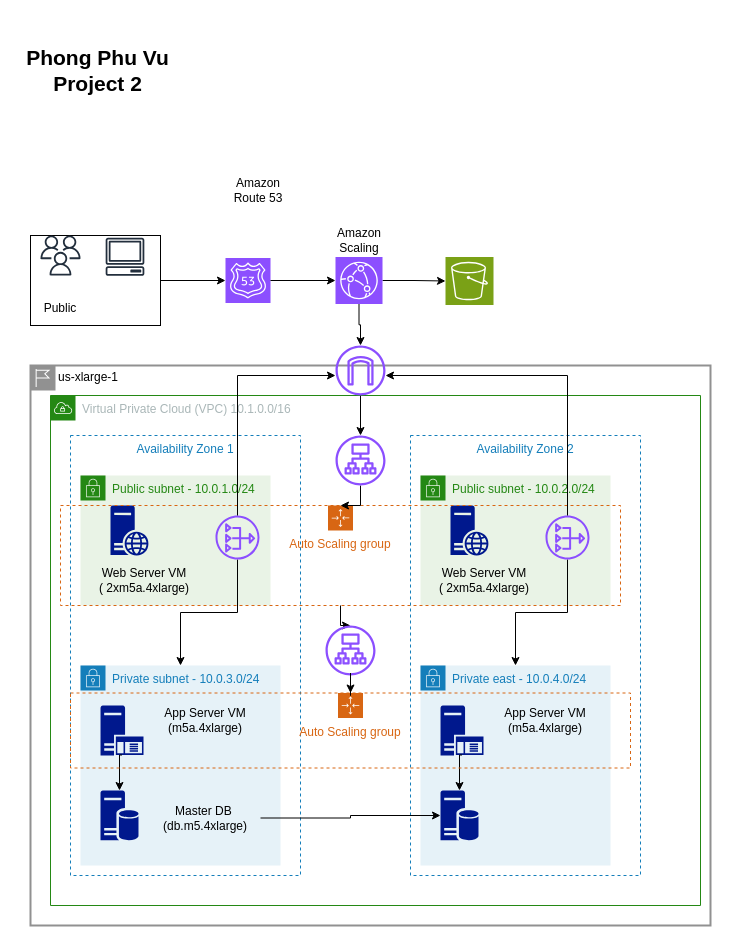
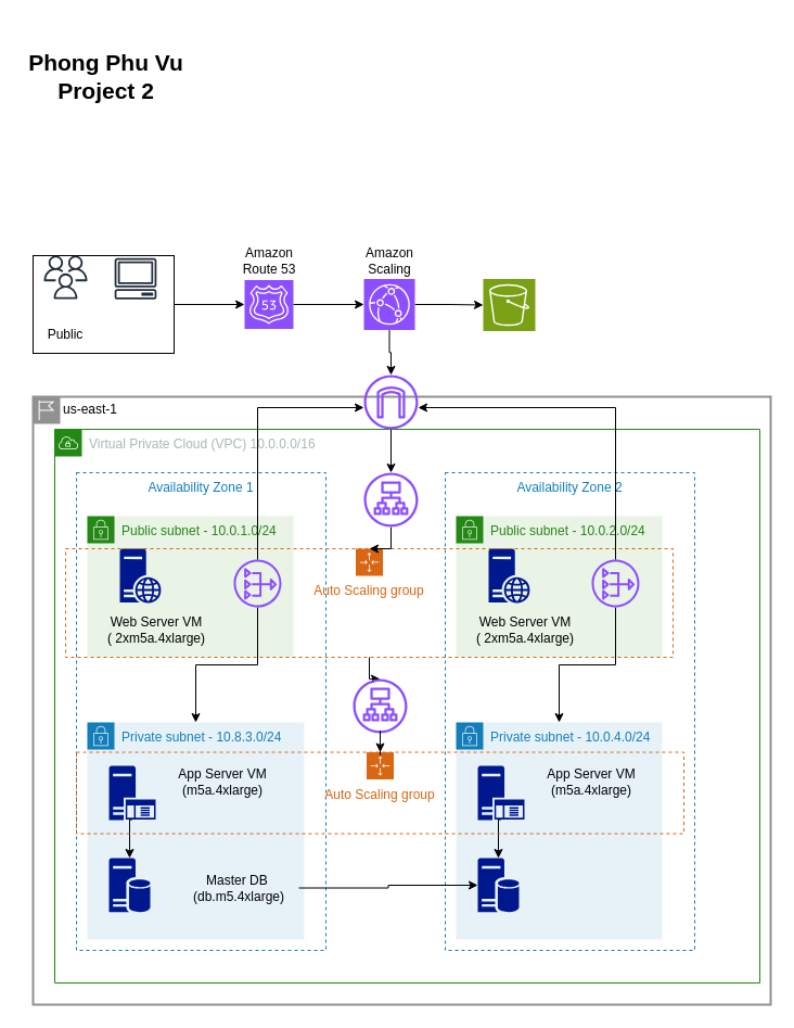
  <mxCell id="0" />
  <mxCell id="1" parent="0" />
- <mxCell id="2" value="us-xlarge-1" style="shape=mxgraph.ibm.box;prType=region;fontStyle=0;verticalAlign=top;align=left;spacingLeft=32;spacingTop=4;fillColor=none;rounded=0;whiteSpace=wrap;html=1;strokeColor=#919191;strokeWidth=2;dashed=0;container=1;spacing=-4;collapsible=0;expand=0;recursiveResize=0;" vertex="1" parent="1"><mxGeometry x="30" y="365" width="680" height="560" as="geometry" /></mxCell>
+ <mxCell id="2" value="us-east-1" style="shape=mxgraph.ibm.box;prType=region;fontStyle=0;verticalAlign=top;align=left;spacingLeft=32;spacingTop=4;fillColor=none;rounded=0;whiteSpace=wrap;html=1;strokeColor=#919191;strokeWidth=2;dashed=0;container=1;spacing=-4;collapsible=0;expand=0;recursiveResize=0;" vertex="1" parent="1"><mxGeometry x="30" y="365" width="680" height="560" as="geometry" /></mxCell>
  <mxCell id="3" value="Public subnet - 10.0.1.0/24" style="points=[[0,0],[0.25,0],[0.5,0],[0.75,0],[1,0],[1,0.25],[1,0.5],[1,0.75],[1,1],[0.75,1],[0.5,1],[0.25,1],[0,1],[0,0.75],[0,0.5],[0,0.25]];outlineConnect=0;gradientColor=none;html=1;whiteSpace=wrap;fontSize=12;fontStyle=0;container=1;pointerEvents=0;collapsible=0;recursiveResize=0;shape=mxgraph.aws4.group;grIcon=mxgraph.aws4.group_security_group;grStroke=0;strokeColor=#248814;fillColor=#E9F3E6;verticalAlign=top;align=left;spacingLeft=30;fontColor=#248814;dashed=0;" vertex="1" parent="2"><mxGeometry x="50" y="110" width="190" height="130" as="geometry" /></mxCell>
  <mxCell id="4" value="" style="sketch=0;aspect=fixed;pointerEvents=1;shadow=0;dashed=0;html=1;strokeColor=none;labelPosition=center;verticalLabelPosition=bottom;verticalAlign=top;align=center;fillColor=#00188D;shape=mxgraph.mscae.enterprise.web_server" vertex="1" parent="3"><mxGeometry x="30" y="30" width="38" height="50" as="geometry" /></mxCell>
  <mxCell id="5" value="Web Server VM&lt;br&gt;( 2xm5a.4xlarge)" style="text;strokeColor=none;align=center;fillColor=none;html=1;verticalAlign=middle;whiteSpace=wrap;rounded=0;" vertex="1" parent="3"><mxGeometry x="8" y="90" width="112" height="30" as="geometry" /></mxCell>
  <mxCell id="6" value="Public subnet - 10.0.2.0/24" style="points=[[0,0],[0.25,0],[0.5,0],[0.75,0],[1,0],[1,0.25],[1,0.5],[1,0.75],[1,1],[0.75,1],[0.5,1],[0.25,1],[0,1],[0,0.75],[0,0.5],[0,0.25]];outlineConnect=0;gradientColor=none;html=1;whiteSpace=wrap;fontSize=12;fontStyle=0;container=1;pointerEvents=0;collapsible=0;recursiveResize=0;shape=mxgraph.aws4.group;grIcon=mxgraph.aws4.group_security_group;grStroke=0;strokeColor=#248814;fillColor=#E9F3E6;verticalAlign=top;align=left;spacingLeft=30;fontColor=#248814;dashed=0;" vertex="1" parent="2"><mxGeometry x="390" y="110" width="190" height="130" as="geometry" /></mxCell>
  <mxCell id="7" value="" style="sketch=0;aspect=fixed;pointerEvents=1;shadow=0;dashed=0;html=1;strokeColor=none;labelPosition=center;verticalLabelPosition=bottom;verticalAlign=top;align=center;fillColor=#00188D;shape=mxgraph.mscae.enterprise.web_server" vertex="1" parent="6"><mxGeometry x="30" y="30" width="38" height="50" as="geometry" /></mxCell>
  <mxCell id="8" value="Web Server VM&lt;br&gt;( 2xm5a.4xlarge)" style="text;strokeColor=none;align=center;fillColor=none;html=1;verticalAlign=middle;whiteSpace=wrap;rounded=0;" vertex="1" parent="6"><mxGeometry x="8" y="90" width="112" height="30" as="geometry" /></mxCell>
- <mxCell id="9" value="Virtual Private Cloud (VPC) 10.1.0.0/16" style="points=[[0,0],[0.25,0],[0.5,0],[0.75,0],[1,0],[1,0.25],[1,0.5],[1,0.75],[1,1],[0.75,1],[0.5,1],[0.25,1],[0,1],[0,0.75],[0,0.5],[0,0.25]];outlineConnect=0;gradientColor=none;html=1;whiteSpace=wrap;fontSize=12;fontStyle=0;container=1;pointerEvents=0;collapsible=0;recursiveResize=0;shape=mxgraph.aws4.group;grIcon=mxgraph.aws4.group_vpc;strokeColor=#248814;fillColor=none;verticalAlign=top;align=left;spacingLeft=30;fontColor=#AAB7B8;dashed=0;" vertex="1" parent="2"><mxGeometry x="20" y="30" width="650" height="510" as="geometry" /></mxCell>
+ <mxCell id="9" value="Virtual Private Cloud (VPC) 10.0.0.0/16" style="points=[[0,0],[0.25,0],[0.5,0],[0.75,0],[1,0],[1,0.25],[1,0.5],[1,0.75],[1,1],[0.75,1],[0.5,1],[0.25,1],[0,1],[0,0.75],[0,0.5],[0,0.25]];outlineConnect=0;gradientColor=none;html=1;whiteSpace=wrap;fontSize=12;fontStyle=0;container=1;pointerEvents=0;collapsible=0;recursiveResize=0;shape=mxgraph.aws4.group;grIcon=mxgraph.aws4.group_vpc;strokeColor=#248814;fillColor=none;verticalAlign=top;align=left;spacingLeft=30;fontColor=#AAB7B8;dashed=0;" vertex="1" parent="2"><mxGeometry x="20" y="30" width="650" height="510" as="geometry" /></mxCell>
  <mxCell id="10" style="edgeStyle=orthogonalEdgeStyle;rounded=0;orthogonalLoop=1;jettySize=auto;html=1;exitX=0.5;exitY=1;exitDx=0;exitDy=0;" edge="1" parent="9" source="11" target="12"><mxGeometry relative="1" as="geometry" /></mxCell>
  <mxCell id="11" value="Auto Scaling group" style="points=[[0,0],[0.25,0],[0.5,0],[0.75,0],[1,0],[1,0.25],[1,0.5],[1,0.75],[1,1],[0.75,1],[0.5,1],[0.25,1],[0,1],[0,0.75],[0,0.5],[0,0.25]];outlineConnect=0;gradientColor=none;html=1;whiteSpace=wrap;fontSize=12;fontStyle=0;container=1;pointerEvents=0;collapsible=0;recursiveResize=0;shape=mxgraph.aws4.groupCenter;grIcon=mxgraph.aws4.group_auto_scaling_group;grStroke=1;strokeColor=#D86613;fillColor=none;verticalAlign=top;align=center;fontColor=#D86613;dashed=1;spacingTop=25;" vertex="1" parent="9"><mxGeometry x="10" y="110" width="560" height="100" as="geometry" /></mxCell>
  <mxCell id="12" value="" style="sketch=0;outlineConnect=0;fontColor=#232F3E;gradientColor=none;fillColor=#8C4FFF;strokeColor=none;dashed=0;verticalLabelPosition=bottom;verticalAlign=top;align=center;html=1;fontSize=12;fontStyle=0;aspect=fixed;pointerEvents=1;shape=mxgraph.aws4.application_load_balancer;" vertex="1" parent="9"><mxGeometry x="275" y="230" width="50" height="50" as="geometry" /></mxCell>
  <mxCell id="13" value="Availability Zone 1" style="fillColor=none;strokeColor=#147EBA;dashed=1;verticalAlign=top;fontStyle=0;fontColor=#147EBA;whiteSpace=wrap;html=1;" vertex="1" parent="2"><mxGeometry x="40" y="70" width="230" height="440" as="geometry" /></mxCell>
- <mxCell id="14" value="Private subnet&amp;nbsp;- 10.0.3.0/24" style="points=[[0,0],[0.25,0],[0.5,0],[0.75,0],[1,0],[1,0.25],[1,0.5],[1,0.75],[1,1],[0.75,1],[0.5,1],[0.25,1],[0,1],[0,0.75],[0,0.5],[0,0.25]];outlineConnect=0;gradientColor=none;html=1;whiteSpace=wrap;fontSize=12;fontStyle=0;container=1;pointerEvents=0;collapsible=0;recursiveResize=0;shape=mxgraph.aws4.group;grIcon=mxgraph.aws4.group_security_group;grStroke=0;strokeColor=#147EBA;fillColor=#E6F2F8;verticalAlign=top;align=left;spacingLeft=30;fontColor=#147EBA;dashed=0;" vertex="1" parent="2"><mxGeometry x="50" y="300" width="200" height="200" as="geometry" /></mxCell>
+ <mxCell id="14" value="Private subnet&amp;nbsp;- 10.8.3.0/24" style="points=[[0,0],[0.25,0],[0.5,0],[0.75,0],[1,0],[1,0.25],[1,0.5],[1,0.75],[1,1],[0.75,1],[0.5,1],[0.25,1],[0,1],[0,0.75],[0,0.5],[0,0.25]];outlineConnect=0;gradientColor=none;html=1;whiteSpace=wrap;fontSize=12;fontStyle=0;container=1;pointerEvents=0;collapsible=0;recursiveResize=0;shape=mxgraph.aws4.group;grIcon=mxgraph.aws4.group_security_group;grStroke=0;strokeColor=#147EBA;fillColor=#E6F2F8;verticalAlign=top;align=left;spacingLeft=30;fontColor=#147EBA;dashed=0;" vertex="1" parent="2"><mxGeometry x="50" y="300" width="200" height="200" as="geometry" /></mxCell>
  <mxCell id="15" value="" style="sketch=0;aspect=fixed;pointerEvents=1;shadow=0;dashed=0;html=1;strokeColor=none;labelPosition=center;verticalLabelPosition=bottom;verticalAlign=top;align=center;fillColor=#00188D;shape=mxgraph.mscae.enterprise.database_server" vertex="1" parent="14"><mxGeometry x="20" y="125" width="38" height="50" as="geometry" /></mxCell>
  <mxCell id="16" value="App Server VM&lt;br&gt;(m5a.4xlarge)" style="text;strokeColor=none;align=center;fillColor=none;html=1;verticalAlign=middle;whiteSpace=wrap;rounded=0;" vertex="1" parent="14"><mxGeometry x="80" y="40" width="90" height="30" as="geometry" /></mxCell>
- <mxCell id="17" value="Master DB&amp;nbsp;&lt;br&gt;(db.m5.4xlarge)" style="text;strokeColor=none;align=center;fillColor=none;html=1;verticalAlign=middle;whiteSpace=wrap;rounded=0;" vertex="1" parent="14"><mxGeometry x="70" y="125" width="110" height="55" as="geometry" /></mxCell>
+ <mxCell id="17" value="Master DB&amp;nbsp;&lt;br&gt;(db.m5.4xlarge)" style="text;strokeColor=none;align=center;fillColor=none;html=1;verticalAlign=middle;whiteSpace=wrap;rounded=0;" vertex="1" parent="14"><mxGeometry x="85" y="125" width="110" height="55" as="geometry" /></mxCell>
  <mxCell id="18" value="Availability Zone 2" style="fillColor=none;strokeColor=#147EBA;dashed=1;verticalAlign=top;fontStyle=0;fontColor=#147EBA;whiteSpace=wrap;html=1;" vertex="1" parent="2"><mxGeometry x="380" y="70" width="230" height="440" as="geometry" /></mxCell>
- <mxCell id="19" value="Private east&amp;nbsp;- 10.0.4.0/24" style="points=[[0,0],[0.25,0],[0.5,0],[0.75,0],[1,0],[1,0.25],[1,0.5],[1,0.75],[1,1],[0.75,1],[0.5,1],[0.25,1],[0,1],[0,0.75],[0,0.5],[0,0.25]];outlineConnect=0;gradientColor=none;html=1;whiteSpace=wrap;fontSize=12;fontStyle=0;container=1;pointerEvents=0;collapsible=0;recursiveResize=0;shape=mxgraph.aws4.group;grIcon=mxgraph.aws4.group_security_group;grStroke=0;strokeColor=#147EBA;fillColor=#E6F2F8;verticalAlign=top;align=left;spacingLeft=30;fontColor=#147EBA;dashed=0;" vertex="1" parent="2"><mxGeometry x="390" y="300" width="190" height="200" as="geometry" /></mxCell>
+ <mxCell id="19" value="Private subnet&amp;nbsp;- 10.0.4.0/24" style="points=[[0,0],[0.25,0],[0.5,0],[0.75,0],[1,0],[1,0.25],[1,0.5],[1,0.75],[1,1],[0.75,1],[0.5,1],[0.25,1],[0,1],[0,0.75],[0,0.5],[0,0.25]];outlineConnect=0;gradientColor=none;html=1;whiteSpace=wrap;fontSize=12;fontStyle=0;container=1;pointerEvents=0;collapsible=0;recursiveResize=0;shape=mxgraph.aws4.group;grIcon=mxgraph.aws4.group_security_group;grStroke=0;strokeColor=#147EBA;fillColor=#E6F2F8;verticalAlign=top;align=left;spacingLeft=30;fontColor=#147EBA;dashed=0;" vertex="1" parent="2"><mxGeometry x="390" y="300" width="190" height="200" as="geometry" /></mxCell>
  <mxCell id="20" value="" style="sketch=0;aspect=fixed;pointerEvents=1;shadow=0;dashed=0;html=1;strokeColor=none;labelPosition=center;verticalLabelPosition=bottom;verticalAlign=top;align=center;fillColor=#00188D;shape=mxgraph.mscae.enterprise.database_server" vertex="1" parent="19"><mxGeometry x="20" y="125" width="38" height="50" as="geometry" /></mxCell>
  <mxCell id="21" value="App Server VM&lt;br&gt;(m5a.4xlarge)" style="text;strokeColor=none;align=center;fillColor=none;html=1;verticalAlign=middle;whiteSpace=wrap;rounded=0;" vertex="1" parent="19"><mxGeometry x="80" y="40" width="90" height="30" as="geometry" /></mxCell>
  <mxCell id="22" value="" style="sketch=0;aspect=fixed;pointerEvents=1;shadow=0;dashed=0;html=1;strokeColor=none;labelPosition=center;verticalLabelPosition=bottom;verticalAlign=top;align=center;fillColor=#00188D;shape=mxgraph.mscae.enterprise.application_server" vertex="1" parent="19"><mxGeometry x="20" y="40" width="43" height="50" as="geometry" /></mxCell>
  <mxCell id="23" style="edgeStyle=orthogonalEdgeStyle;rounded=0;orthogonalLoop=1;jettySize=auto;html=1;exitX=0.5;exitY=0.99;exitDx=0;exitDy=0;exitPerimeter=0;entryX=0.5;entryY=0;entryDx=0;entryDy=0;entryPerimeter=0;" edge="1" parent="19" source="22" target="20"><mxGeometry relative="1" as="geometry" /></mxCell>
  <mxCell id="24" style="edgeStyle=orthogonalEdgeStyle;rounded=0;orthogonalLoop=1;jettySize=auto;html=1;exitX=1;exitY=0.5;exitDx=0;exitDy=0;entryX=0;entryY=0.5;entryDx=0;entryDy=0;entryPerimeter=0;" edge="1" parent="2" source="17" target="20"><mxGeometry relative="1" as="geometry" /></mxCell>
  <mxCell id="25" style="edgeStyle=orthogonalEdgeStyle;rounded=0;orthogonalLoop=1;jettySize=auto;html=1;" edge="1" parent="2" source="26" target="14"><mxGeometry relative="1" as="geometry" /></mxCell>
  <mxCell id="26" value="" style="sketch=0;outlineConnect=0;fontColor=#232F3E;gradientColor=none;fillColor=#8C4FFF;strokeColor=none;dashed=0;verticalLabelPosition=bottom;verticalAlign=top;align=center;html=1;fontSize=12;fontStyle=0;aspect=fixed;pointerEvents=1;shape=mxgraph.aws4.nat_gateway;" vertex="1" parent="2"><mxGeometry x="185" y="150" width="44" height="44" as="geometry" /></mxCell>
  <mxCell id="27" style="edgeStyle=orthogonalEdgeStyle;rounded=0;orthogonalLoop=1;jettySize=auto;html=1;" edge="1" parent="2" source="28" target="19"><mxGeometry relative="1" as="geometry" /></mxCell>
  <mxCell id="28" value="" style="sketch=0;outlineConnect=0;fontColor=#232F3E;gradientColor=none;fillColor=#8C4FFF;strokeColor=none;dashed=0;verticalLabelPosition=bottom;verticalAlign=top;align=center;html=1;fontSize=12;fontStyle=0;aspect=fixed;pointerEvents=1;shape=mxgraph.aws4.nat_gateway;" vertex="1" parent="2"><mxGeometry x="515" y="150" width="44" height="44" as="geometry" /></mxCell>
  <mxCell id="29" style="edgeStyle=orthogonalEdgeStyle;rounded=0;orthogonalLoop=1;jettySize=auto;html=1;" edge="1" parent="2" source="30" target="11"><mxGeometry relative="1" as="geometry" /></mxCell>
  <mxCell id="30" value="" style="sketch=0;outlineConnect=0;fontColor=#232F3E;gradientColor=none;fillColor=#8C4FFF;strokeColor=none;dashed=0;verticalLabelPosition=bottom;verticalAlign=top;align=center;html=1;fontSize=12;fontStyle=0;aspect=fixed;pointerEvents=1;shape=mxgraph.aws4.application_load_balancer;" vertex="1" parent="2"><mxGeometry x="305" y="70" width="50" height="50" as="geometry" /></mxCell>
  <mxCell id="31" value="" style="sketch=0;aspect=fixed;pointerEvents=1;shadow=0;dashed=0;html=1;strokeColor=none;labelPosition=center;verticalLabelPosition=bottom;verticalAlign=top;align=center;fillColor=#00188D;shape=mxgraph.mscae.enterprise.application_server" vertex="1" parent="2"><mxGeometry x="70" y="340" width="43" height="50" as="geometry" /></mxCell>
  <mxCell id="32" style="edgeStyle=orthogonalEdgeStyle;rounded=0;orthogonalLoop=1;jettySize=auto;html=1;exitX=0.5;exitY=0.99;exitDx=0;exitDy=0;exitPerimeter=0;entryX=0.5;entryY=0;entryDx=0;entryDy=0;entryPerimeter=0;" edge="1" parent="2" source="31" target="15"><mxGeometry relative="1" as="geometry" /></mxCell>
  <mxCell id="33" value="Auto Scaling group" style="points=[[0,0],[0.25,0],[0.5,0],[0.75,0],[1,0],[1,0.25],[1,0.5],[1,0.75],[1,1],[0.75,1],[0.5,1],[0.25,1],[0,1],[0,0.75],[0,0.5],[0,0.25]];outlineConnect=0;gradientColor=none;html=1;whiteSpace=wrap;fontSize=12;fontStyle=0;container=1;pointerEvents=0;collapsible=0;recursiveResize=0;shape=mxgraph.aws4.groupCenter;grIcon=mxgraph.aws4.group_auto_scaling_group;grStroke=1;strokeColor=#D86613;fillColor=none;verticalAlign=top;align=center;fontColor=#D86613;dashed=1;spacingTop=25;" vertex="1" parent="2"><mxGeometry x="40" y="327.5" width="560" height="75" as="geometry" /></mxCell>
  <mxCell id="34" style="edgeStyle=orthogonalEdgeStyle;rounded=0;orthogonalLoop=1;jettySize=auto;html=1;" edge="1" parent="2" source="12" target="33"><mxGeometry relative="1" as="geometry" /></mxCell>
  <mxCell id="35" value="" style="group" vertex="1" connectable="0" parent="1"><mxGeometry x="30" y="235" width="130" height="90" as="geometry" /></mxCell>
  <mxCell id="36" value="" style="rounded=0;whiteSpace=wrap;html=1;" vertex="1" parent="35"><mxGeometry width="130" height="90" as="geometry" /></mxCell>
  <mxCell id="37" value="" style="sketch=0;outlineConnect=0;fontColor=#232F3E;gradientColor=none;fillColor=#232F3D;strokeColor=none;dashed=0;verticalLabelPosition=bottom;verticalAlign=top;align=center;html=1;fontSize=12;fontStyle=0;aspect=fixed;pointerEvents=1;shape=mxgraph.aws4.users;" vertex="1" parent="35"><mxGeometry x="10" width="40" height="40" as="geometry" /></mxCell>
  <mxCell id="38" value="" style="sketch=0;outlineConnect=0;fontColor=#232F3E;gradientColor=none;fillColor=#232F3D;strokeColor=none;dashed=0;verticalLabelPosition=bottom;verticalAlign=top;align=center;html=1;fontSize=12;fontStyle=0;aspect=fixed;pointerEvents=1;shape=mxgraph.aws4.client;" vertex="1" parent="35"><mxGeometry x="75" y="2.25" width="39" height="38" as="geometry" /></mxCell>
  <mxCell id="39" value="Public" style="text;strokeColor=none;align=center;fillColor=none;html=1;verticalAlign=middle;whiteSpace=wrap;rounded=0;" vertex="1" parent="35"><mxGeometry y="56.25" width="60" height="33.75" as="geometry" /></mxCell>
  <mxCell id="40" value="" style="sketch=0;points=[[0,0,0],[0.25,0,0],[0.5,0,0],[0.75,0,0],[1,0,0],[0,1,0],[0.25,1,0],[0.5,1,0],[0.75,1,0],[1,1,0],[0,0.25,0],[0,0.5,0],[0,0.75,0],[1,0.25,0],[1,0.5,0],[1,0.75,0]];outlineConnect=0;fontColor=#232F3E;fillColor=#8C4FFF;strokeColor=#ffffff;dashed=0;verticalLabelPosition=bottom;verticalAlign=top;align=center;html=1;fontSize=12;fontStyle=0;aspect=fixed;shape=mxgraph.aws4.resourceIcon;resIcon=mxgraph.aws4.route_53;" vertex="1" parent="1"><mxGeometry x="225" y="257.5" width="45" height="45" as="geometry" /></mxCell>
  <mxCell id="41" style="edgeStyle=orthogonalEdgeStyle;rounded=0;orthogonalLoop=1;jettySize=auto;html=1;exitX=1;exitY=0.5;exitDx=0;exitDy=0;" edge="1" parent="1" source="36" target="40"><mxGeometry relative="1" as="geometry" /></mxCell>
- <mxCell id="42" value="Amazon&lt;br&gt;Route 53" style="text;strokeColor=none;align=center;fillColor=none;html=1;verticalAlign=middle;whiteSpace=wrap;rounded=0;" vertex="1" parent="1"><mxGeometry x="227.5" y="172.75" width="60" height="33.75" as="geometry" /></mxCell>
+ <mxCell id="42" value="Amazon&lt;br&gt;Route 53" style="text;strokeColor=none;align=center;fillColor=none;html=1;verticalAlign=middle;whiteSpace=wrap;rounded=0;" vertex="1" parent="1"><mxGeometry x="217.5" y="222.75" width="60" height="33.75" as="geometry" /></mxCell>
  <mxCell id="43" style="edgeStyle=orthogonalEdgeStyle;rounded=0;orthogonalLoop=1;jettySize=auto;html=1;exitX=1;exitY=0.5;exitDx=0;exitDy=0;exitPerimeter=0;" edge="1" parent="1" source="45" target="47"><mxGeometry relative="1" as="geometry" /></mxCell>
  <mxCell id="44" style="edgeStyle=orthogonalEdgeStyle;rounded=0;orthogonalLoop=1;jettySize=auto;html=1;exitX=0.5;exitY=1;exitDx=0;exitDy=0;exitPerimeter=0;" edge="1" parent="1" source="45" target="50"><mxGeometry relative="1" as="geometry" /></mxCell>
  <mxCell id="45" value="" style="sketch=0;points=[[0,0,0],[0.25,0,0],[0.5,0,0],[0.75,0,0],[1,0,0],[0,1,0],[0.25,1,0],[0.5,1,0],[0.75,1,0],[1,1,0],[0,0.25,0],[0,0.5,0],[0,0.75,0],[1,0.25,0],[1,0.5,0],[1,0.75,0]];outlineConnect=0;fontColor=#232F3E;fillColor=#8C4FFF;strokeColor=#ffffff;dashed=0;verticalLabelPosition=bottom;verticalAlign=top;align=center;html=1;fontSize=12;fontStyle=0;aspect=fixed;shape=mxgraph.aws4.resourceIcon;resIcon=mxgraph.aws4.cloudfront;" vertex="1" parent="1"><mxGeometry x="335" y="256.5" width="47" height="47" as="geometry" /></mxCell>
  <mxCell id="46" style="edgeStyle=orthogonalEdgeStyle;rounded=0;orthogonalLoop=1;jettySize=auto;html=1;exitX=1;exitY=0.5;exitDx=0;exitDy=0;exitPerimeter=0;entryX=0;entryY=0.5;entryDx=0;entryDy=0;entryPerimeter=0;" edge="1" parent="1" source="40" target="45"><mxGeometry relative="1" as="geometry" /></mxCell>
  <mxCell id="47" value="" style="sketch=0;points=[[0,0,0],[0.25,0,0],[0.5,0,0],[0.75,0,0],[1,0,0],[0,1,0],[0.25,1,0],[0.5,1,0],[0.75,1,0],[1,1,0],[0,0.25,0],[0,0.5,0],[0,0.75,0],[1,0.25,0],[1,0.5,0],[1,0.75,0]];outlineConnect=0;fontColor=#232F3E;fillColor=#7AA116;strokeColor=#ffffff;dashed=0;verticalLabelPosition=bottom;verticalAlign=top;align=center;html=1;fontSize=12;fontStyle=0;aspect=fixed;shape=mxgraph.aws4.resourceIcon;resIcon=mxgraph.aws4.s3;" vertex="1" parent="1"><mxGeometry x="445" y="256.5" width="48" height="48" as="geometry" /></mxCell>
  <mxCell id="48" value="Amazon&lt;br&gt;Scaling" style="text;strokeColor=none;align=center;fillColor=none;html=1;verticalAlign=middle;whiteSpace=wrap;rounded=0;" vertex="1" parent="1"><mxGeometry x="328.5" y="222.75" width="60" height="33.75" as="geometry" /></mxCell>
  <mxCell id="49" style="edgeStyle=orthogonalEdgeStyle;rounded=0;orthogonalLoop=1;jettySize=auto;html=1;" edge="1" parent="1" source="50" target="30"><mxGeometry relative="1" as="geometry" /></mxCell>
  <mxCell id="50" value="" style="sketch=0;outlineConnect=0;fontColor=#232F3E;gradientColor=none;fillColor=#8C4FFF;strokeColor=none;dashed=0;verticalLabelPosition=bottom;verticalAlign=top;align=center;html=1;fontSize=12;fontStyle=0;aspect=fixed;pointerEvents=1;shape=mxgraph.aws4.internet_gateway;" vertex="1" parent="1"><mxGeometry x="335" y="345" width="50" height="50" as="geometry" /></mxCell>
  <mxCell id="51" style="edgeStyle=orthogonalEdgeStyle;rounded=0;orthogonalLoop=1;jettySize=auto;html=1;" edge="1" parent="1" source="26" target="50"><mxGeometry relative="1" as="geometry"><Array as="points"><mxPoint x="237" y="375" /></Array></mxGeometry></mxCell>
  <mxCell id="52" style="edgeStyle=orthogonalEdgeStyle;rounded=0;orthogonalLoop=1;jettySize=auto;html=1;" edge="1" parent="1" source="28" target="50"><mxGeometry relative="1" as="geometry"><Array as="points"><mxPoint x="567" y="375" /></Array></mxGeometry></mxCell>
  <mxCell id="53" value="&lt;b style=&quot;font-size: 21px;&quot;&gt;Phong Phu Vu&lt;br style=&quot;font-size: 21px;&quot;&gt;Project 2&lt;/b&gt;" style="text;strokeColor=none;align=center;fillColor=none;html=1;verticalAlign=middle;whiteSpace=wrap;rounded=0;fontSize=21;" vertex="1" parent="1"><mxGeometry x="20" y="20" width="155" height="100" as="geometry" /></mxCell>
